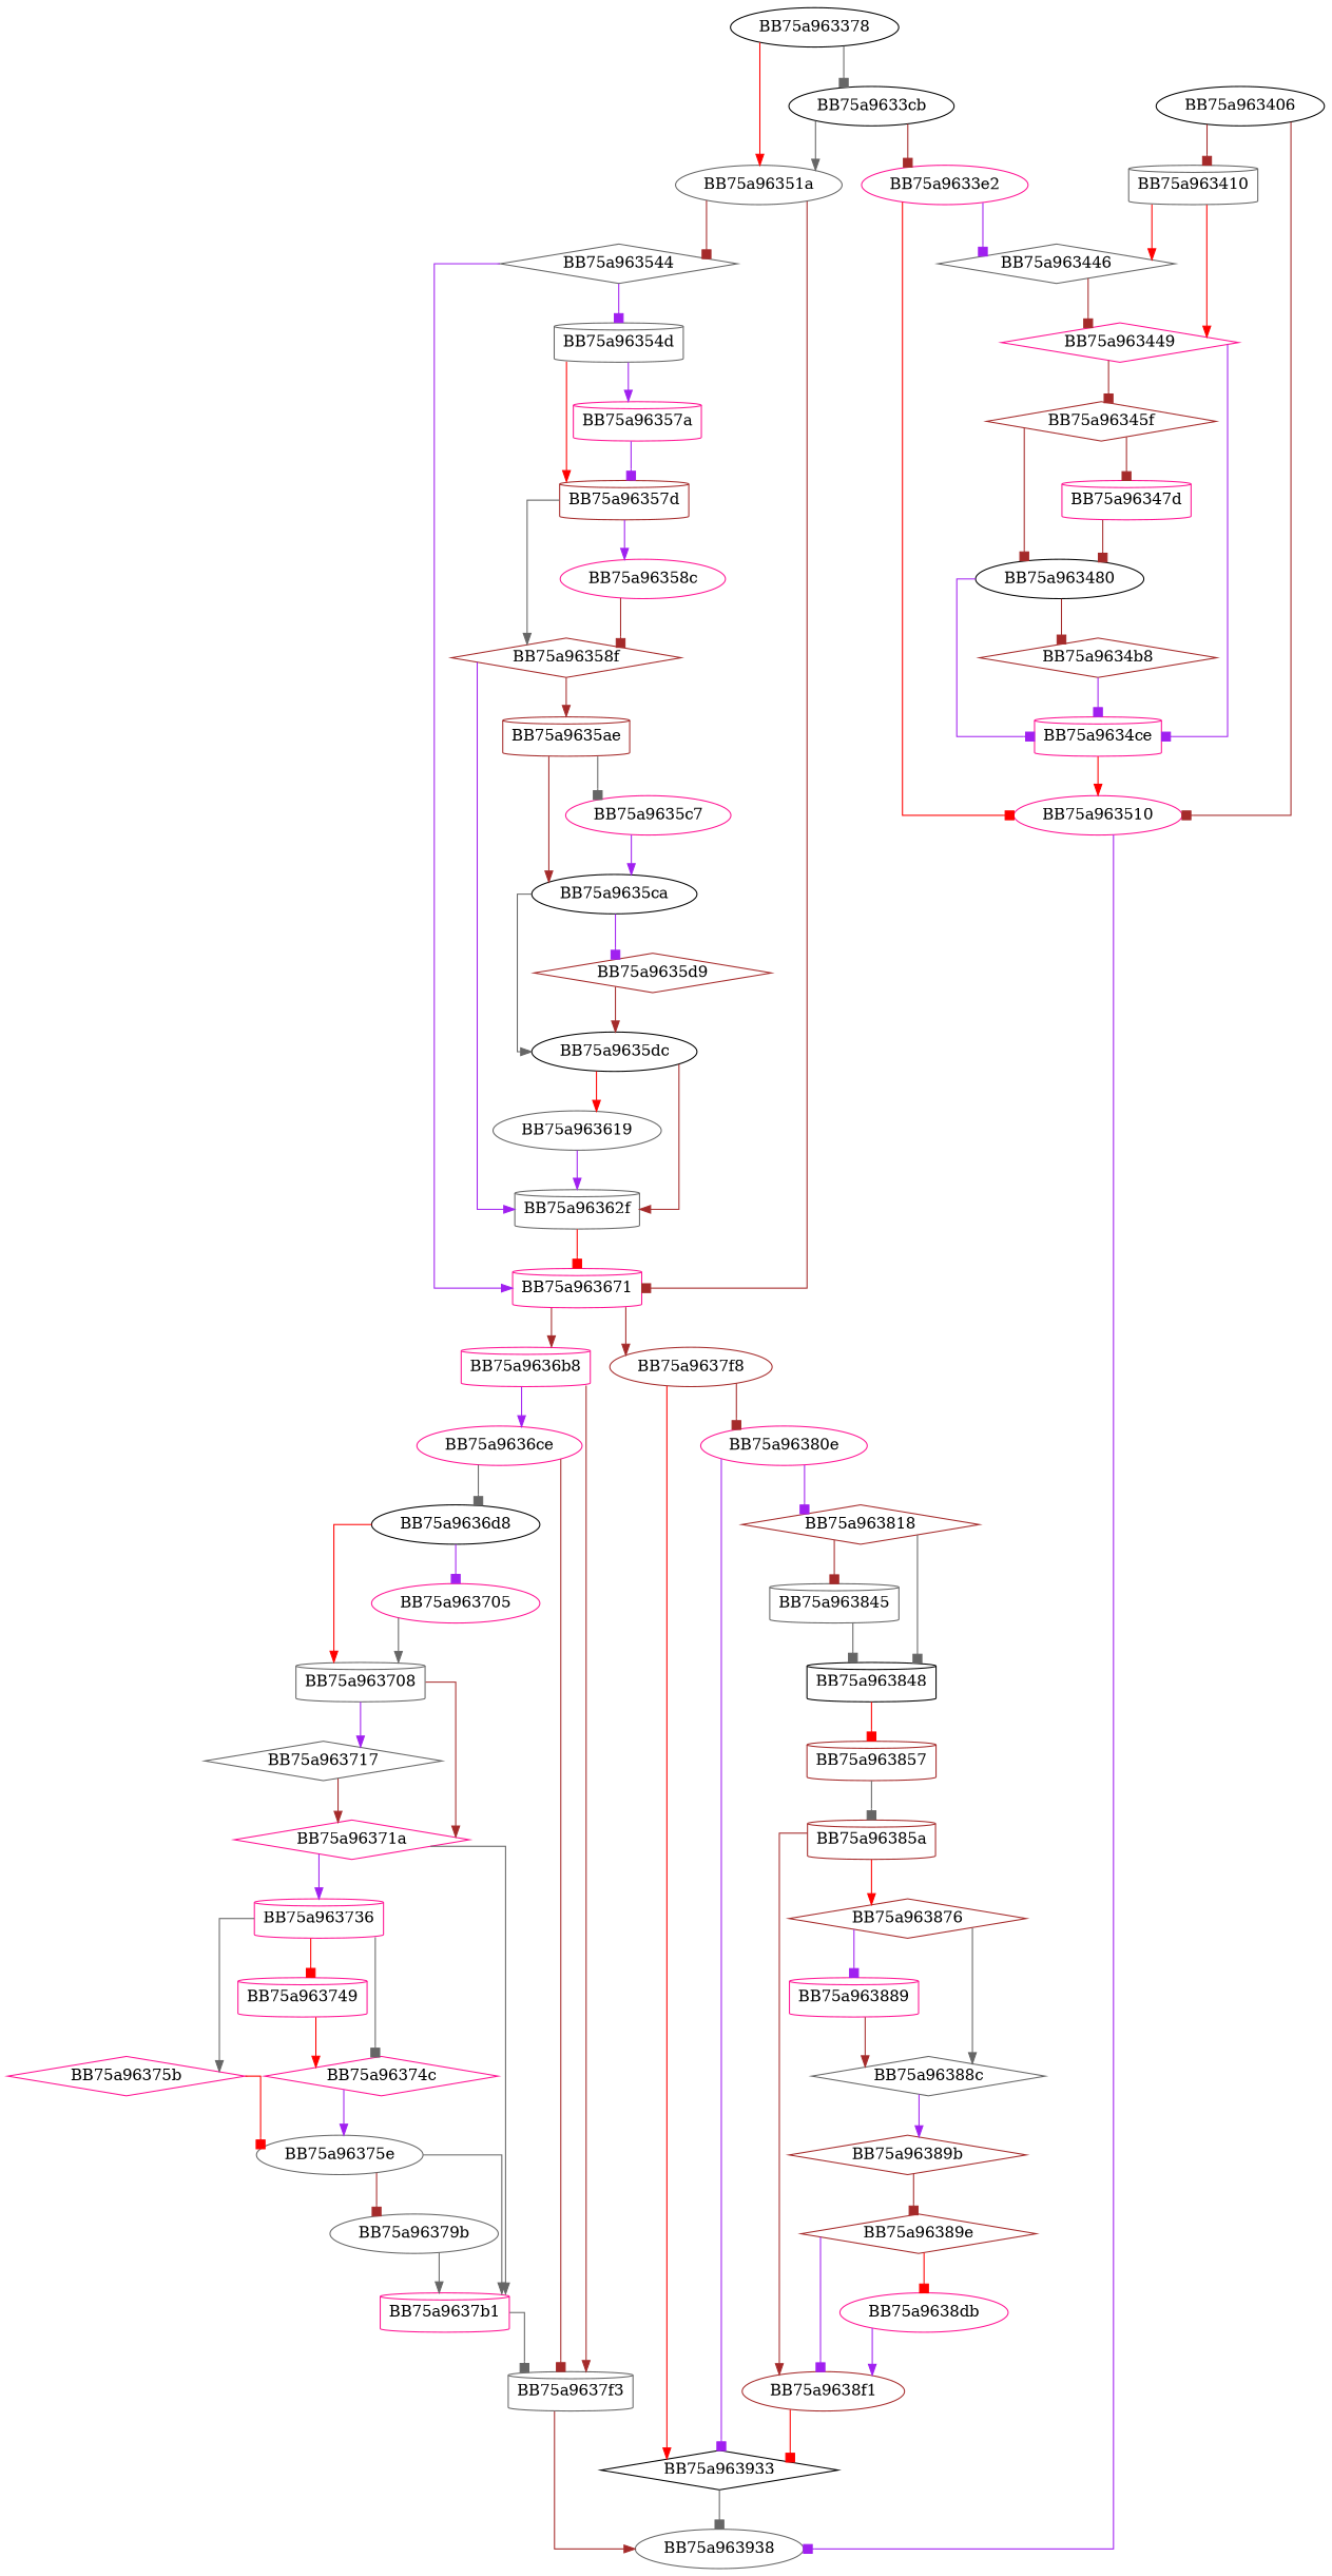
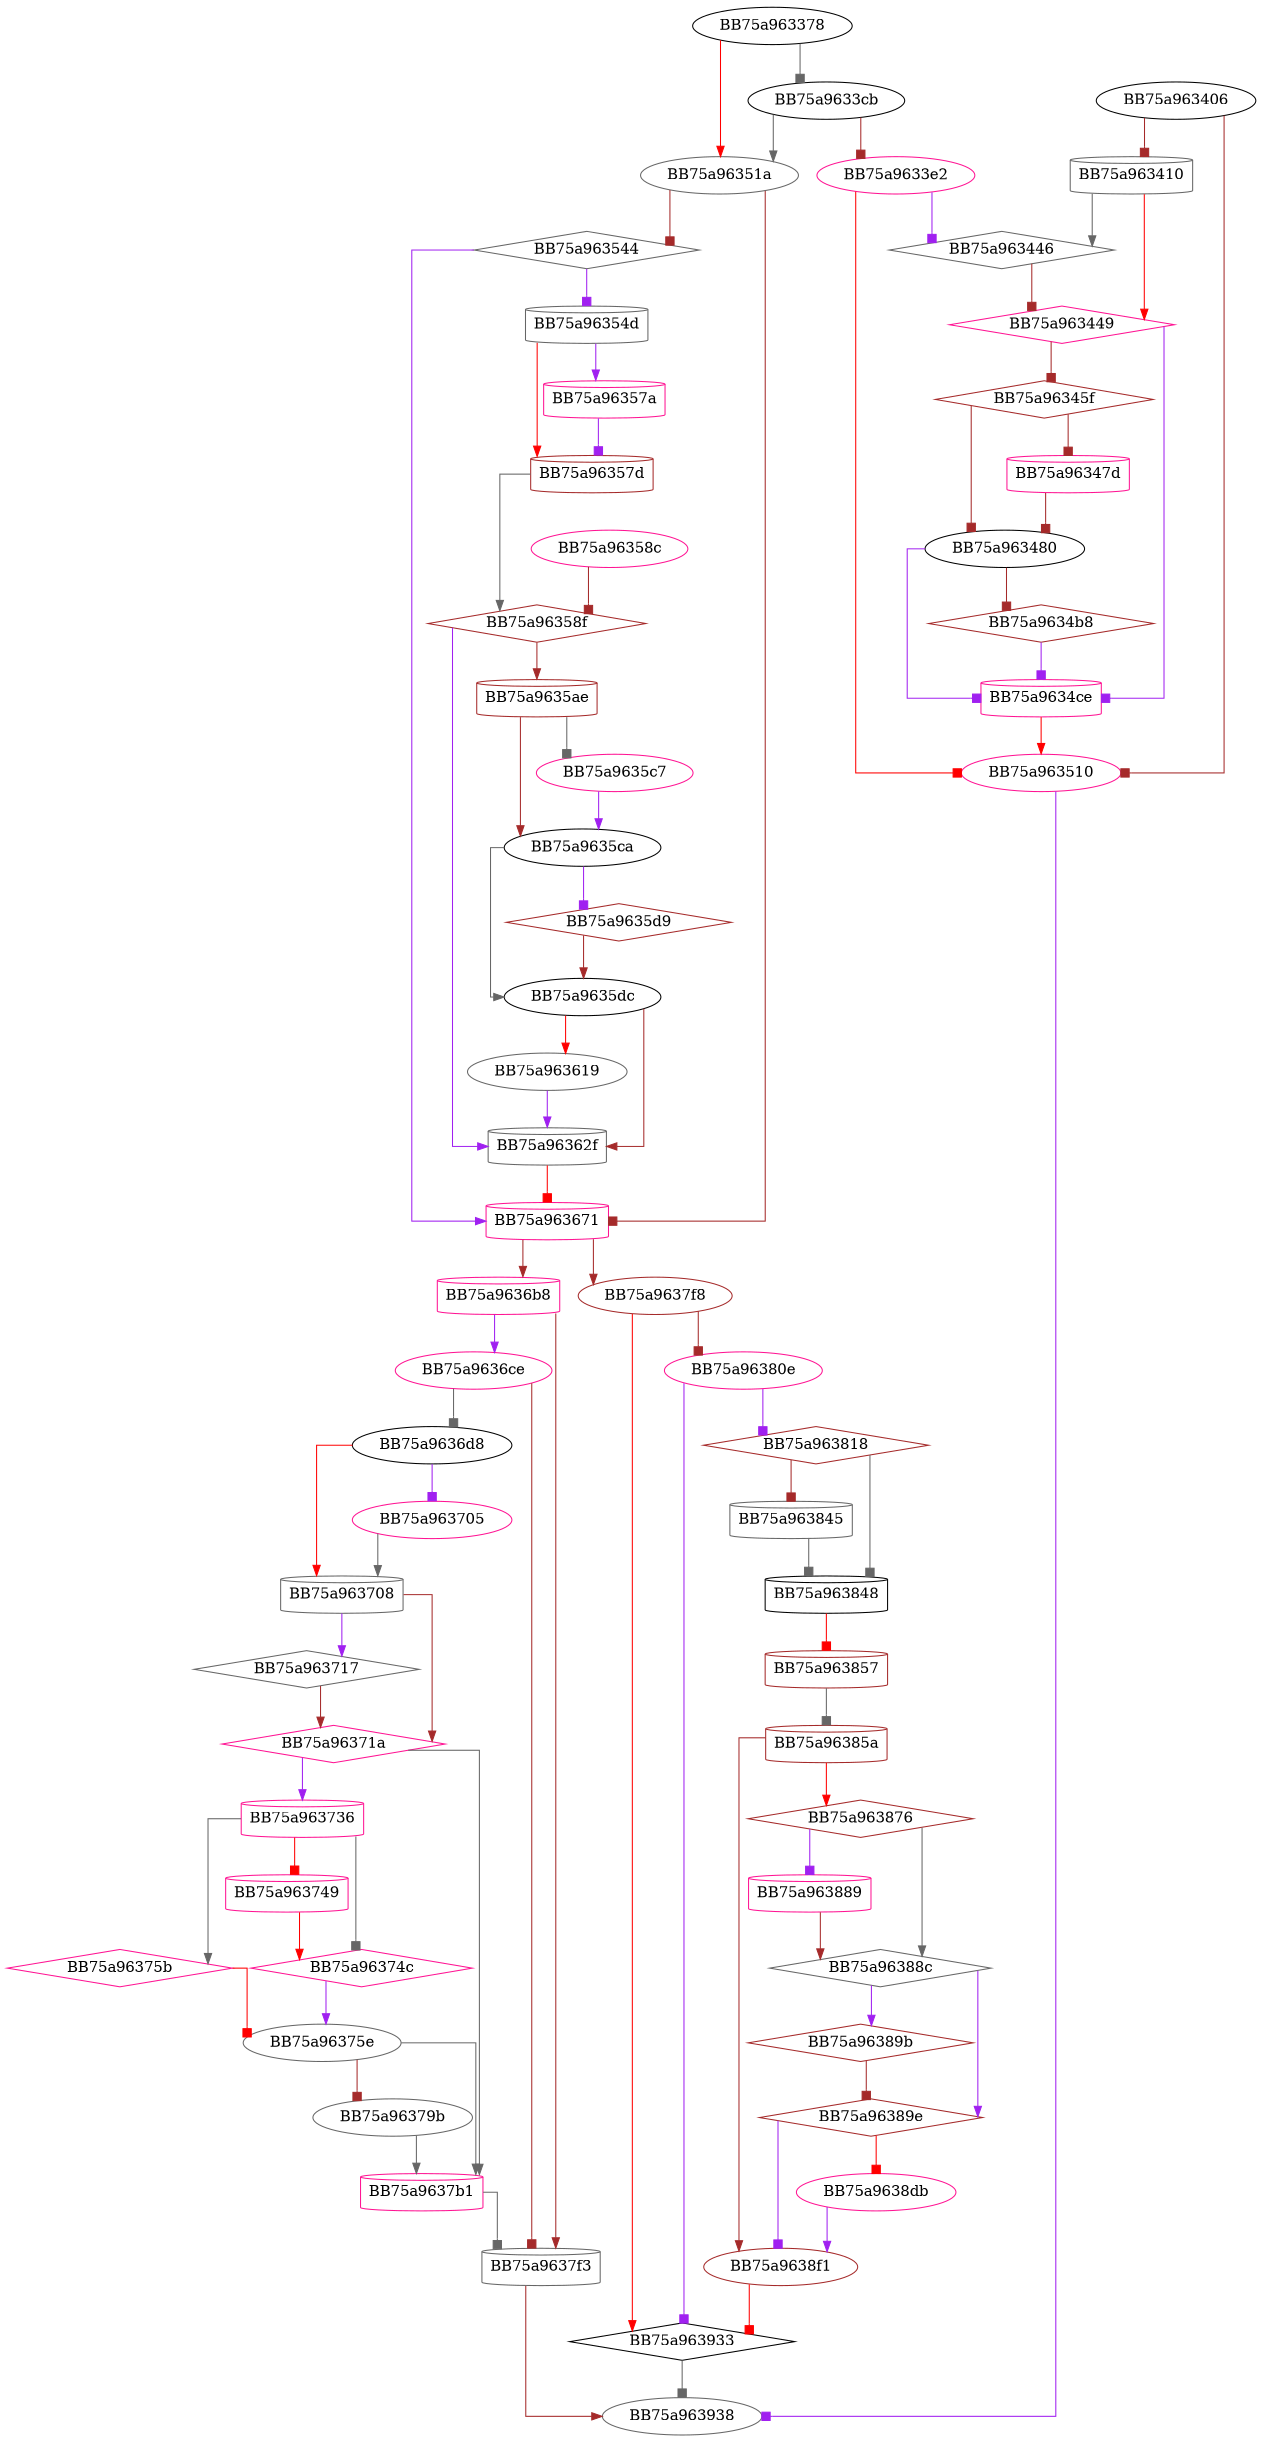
  digraph {
    splines=ortho
    node [color=deeppink shape=ellipse]
    edge [arrowhead=box color=brown]
    BB75a963378 [color=black]
    BB75a96351a [color=gray40]
    BB75a9633cb [color=black]
    BB75a963671 [shape=cylinder]
    BB75a963544 [color=gray40 shape=diamond]
    BB75a9633e2
    BB75a9637f8 [color=brown]
    BB75a9636b8 [shape=cylinder]
    BB75a96354d [color=gray40 shape=cylinder]
    BB75a963510
    BB75a963446 [color=gray40 shape=diamond]
    BB75a963938 [color=gray40]
    BB75a963406 [color=black]
    BB75a963410 [color=gray40 shape=cylinder]
    BB75a963449 [shape=diamond]
    BB75a9634ce [shape=cylinder]
    BB75a96345f [color=brown shape=diamond]
    BB75a963480 [color=black]
    BB75a96347d [shape=cylinder]
    BB75a9634b8 [color=brown shape=diamond]
    BB75a963933 [color=black shape=diamond]
    BB75a96380e
    BB75a9637f3 [color=gray40 shape=cylinder]
    BB75a9636ce
    BB75a96357d [color=brown shape=cylinder]
    BB75a96357a [shape=cylinder]
    BB75a96358f [color=brown shape=diamond]
    BB75a96358c
    BB75a96362f [color=gray40 shape=cylinder]
    BB75a9635ae [color=brown shape=cylinder]
    BB75a9635ca [color=black]
    BB75a9635c7
    BB75a9635dc [color=black]
    BB75a9635d9 [color=brown shape=diamond]
    BB75a963619 [color=gray40]
    BB75a963818 [color=brown shape=diamond]
    BB75a9636d8 [color=black]
    BB75a963708 [color=gray40 shape=cylinder]
    BB75a963705
    BB75a96371a [shape=diamond]
    BB75a963717 [color=gray40 shape=diamond]
    BB75a9637b1 [shape=cylinder]
    BB75a963736 [shape=cylinder]
    BB75a96374c [shape=diamond]
    BB75a963749 [shape=cylinder]
    BB75a96375b [shape=diamond]
    BB75a96375e [color=gray40]
    BB75a96379b [color=gray40]
    BB75a963848 [color=black shape=cylinder]
    BB75a963845 [color=gray40 shape=cylinder]
    BB75a963857 [color=brown shape=cylinder]
    BB75a96385a [color=brown shape=cylinder]
    BB75a9638f1 [color=brown]
    BB75a963876 [color=brown shape=diamond]
    BB75a96388c [color=gray40 shape=diamond]
    BB75a963889 [shape=cylinder]
    BB75a96389e [color=brown shape=diamond]
    BB75a96389b [color=brown shape=diamond]
    BB75a9638db
    BB75a963378 -> BB75a96351a [arrowhead=normal color=red]
    BB75a963378 -> BB75a9633cb [color=gray40]
    BB75a96351a -> BB75a963671
    BB75a96351a -> BB75a963544
    BB75a9633cb -> BB75a96351a [arrowhead=normal color=gray40]
    BB75a9633cb -> BB75a9633e2
    BB75a963671 -> BB75a9637f8 [arrowhead=normal]
    BB75a963671 -> BB75a9636b8 [arrowhead=normal]
    BB75a963544 -> BB75a963671 [arrowhead=normal color=purple]
    BB75a963544 -> BB75a96354d [color=purple]
    BB75a9633e2 -> BB75a963510 [color=red]
    BB75a9633e2 -> BB75a963446 [color=purple]
    BB75a9637f8 -> BB75a963933 [arrowhead=normal color=red]
    BB75a9637f8 -> BB75a96380e
    BB75a9636b8 -> BB75a9637f3 [arrowhead=normal]
    BB75a9636b8 -> BB75a9636ce [arrowhead=normal color=purple]
    BB75a96354d -> BB75a96357d [arrowhead=normal color=red]
    BB75a96354d -> BB75a96357a [arrowhead=normal color=purple]
    BB75a963510 -> BB75a963938 [color=purple]
    BB75a963446 -> BB75a963449
    BB75a963406 -> BB75a963510
    BB75a963406 -> BB75a963410
-   BB75a963410 -> BB75a963446 [arrowhead=normal color=red]
+   BB75a963410 -> BB75a963446 [arrowhead=normal color=gray40]
    BB75a963410 -> BB75a963449 [arrowhead=normal color=red]
    BB75a963449 -> BB75a9634ce [color=purple]
    BB75a963449 -> BB75a96345f
    BB75a9634ce -> BB75a963510 [arrowhead=normal color=red]
    BB75a96345f -> BB75a963480
    BB75a96345f -> BB75a96347d
    BB75a963480 -> BB75a9634ce [color=purple]
    BB75a963480 -> BB75a9634b8
    BB75a96347d -> BB75a963480
    BB75a9634b8 -> BB75a9634ce [color=purple]
    BB75a963933 -> BB75a963938 [color=gray40]
    BB75a96380e -> BB75a963933 [color=purple]
    BB75a96380e -> BB75a963818 [color=purple]
    BB75a9637f3 -> BB75a963938 [arrowhead=normal]
    BB75a9636ce -> BB75a9637f3
    BB75a9636ce -> BB75a9636d8 [color=gray40]
    BB75a96357d -> BB75a96358f [arrowhead=normal color=gray40]
-   BB75a96357d -> BB75a96358c [arrowhead=normal color=purple]
    BB75a96357a -> BB75a96357d [color=purple]
    BB75a96358f -> BB75a96362f [arrowhead=normal color=purple]
    BB75a96358f -> BB75a9635ae [arrowhead=normal]
    BB75a96358c -> BB75a96358f
    BB75a96362f -> BB75a963671 [color=red]
    BB75a9635ae -> BB75a9635ca [arrowhead=normal]
    BB75a9635ae -> BB75a9635c7 [color=gray40]
    BB75a9635ca -> BB75a9635dc [arrowhead=normal color=gray40]
    BB75a9635ca -> BB75a9635d9 [color=purple]
    BB75a9635c7 -> BB75a9635ca [arrowhead=normal color=purple]
    BB75a9635dc -> BB75a96362f [arrowhead=normal]
    BB75a9635dc -> BB75a963619 [arrowhead=normal color=red]
    BB75a9635d9 -> BB75a9635dc [arrowhead=normal]
    BB75a963619 -> BB75a96362f [arrowhead=normal color=purple]
    BB75a963818 -> BB75a963848 [color=gray40]
    BB75a963818 -> BB75a963845
    BB75a9636d8 -> BB75a963708 [arrowhead=normal color=red]
    BB75a9636d8 -> BB75a963705 [color=purple]
    BB75a963708 -> BB75a96371a [arrowhead=normal]
    BB75a963708 -> BB75a963717 [arrowhead=normal color=purple]
    BB75a963705 -> BB75a963708 [arrowhead=normal color=gray40]
    BB75a96371a -> BB75a9637b1 [arrowhead=normal color=gray40]
    BB75a96371a -> BB75a963736 [arrowhead=normal color=purple]
    BB75a963717 -> BB75a96371a [arrowhead=normal]
    BB75a9637b1 -> BB75a9637f3 [color=gray40]
    BB75a963736 -> BB75a96374c [color=gray40]
    BB75a963736 -> BB75a963749 [color=red]
    BB75a963736 -> BB75a96375b [arrowhead=normal color=gray40]
    BB75a96374c -> BB75a96375e [arrowhead=normal color=purple]
    BB75a963749 -> BB75a96374c [arrowhead=normal color=red]
    BB75a96375b -> BB75a96375e [color=red]
    BB75a96375e -> BB75a9637b1 [arrowhead=normal color=gray40]
    BB75a96375e -> BB75a96379b
    BB75a96379b -> BB75a9637b1 [arrowhead=normal color=gray40]
    BB75a963848 -> BB75a963857 [color=red]
    BB75a963845 -> BB75a963848 [color=gray40]
    BB75a963857 -> BB75a96385a [color=gray40]
    BB75a96385a -> BB75a9638f1 [arrowhead=normal]
    BB75a96385a -> BB75a963876 [arrowhead=normal color=red]
    BB75a9638f1 -> BB75a963933 [color=red]
    BB75a963876 -> BB75a96388c [arrowhead=normal color=gray40]
    BB75a963876 -> BB75a963889 [color=purple]
+   BB75a96388c -> BB75a96389e [arrowhead=normal color=purple]
    BB75a96388c -> BB75a96389b [arrowhead=normal color=purple]
    BB75a963889 -> BB75a96388c [arrowhead=normal]
    BB75a96389e -> BB75a9638f1 [color=purple]
    BB75a96389e -> BB75a9638db [color=red]
    BB75a96389b -> BB75a96389e
    BB75a9638db -> BB75a9638f1 [arrowhead=normal color=purple]
  }
